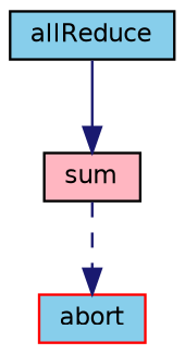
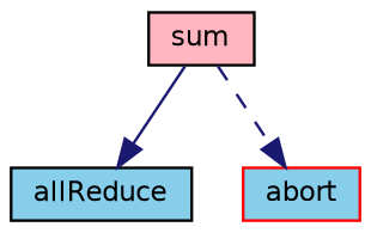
  digraph {
    rankdir=TB
    node [color=black fillcolor=skyblue fontname=Helvetica fontsize=10 shape=record style=filled]
    edge [color=midnightblue fontname=Helvetica fontsize=10 labelfontname=Helvetica labelfontsize=10]
    n1 [fontcolor=black height=0.2 label=allReduce width=0.4]
    n2 [fillcolor=lightpink height=0.2 label=sum width=0.4]
    n3 [color=red height=0.2 label=abort width=0.4]
-   n1 -> n2 [style=solid]
+   n2 -> n1 [style=solid]
    n2 -> n3 [style=dashed]
  }
